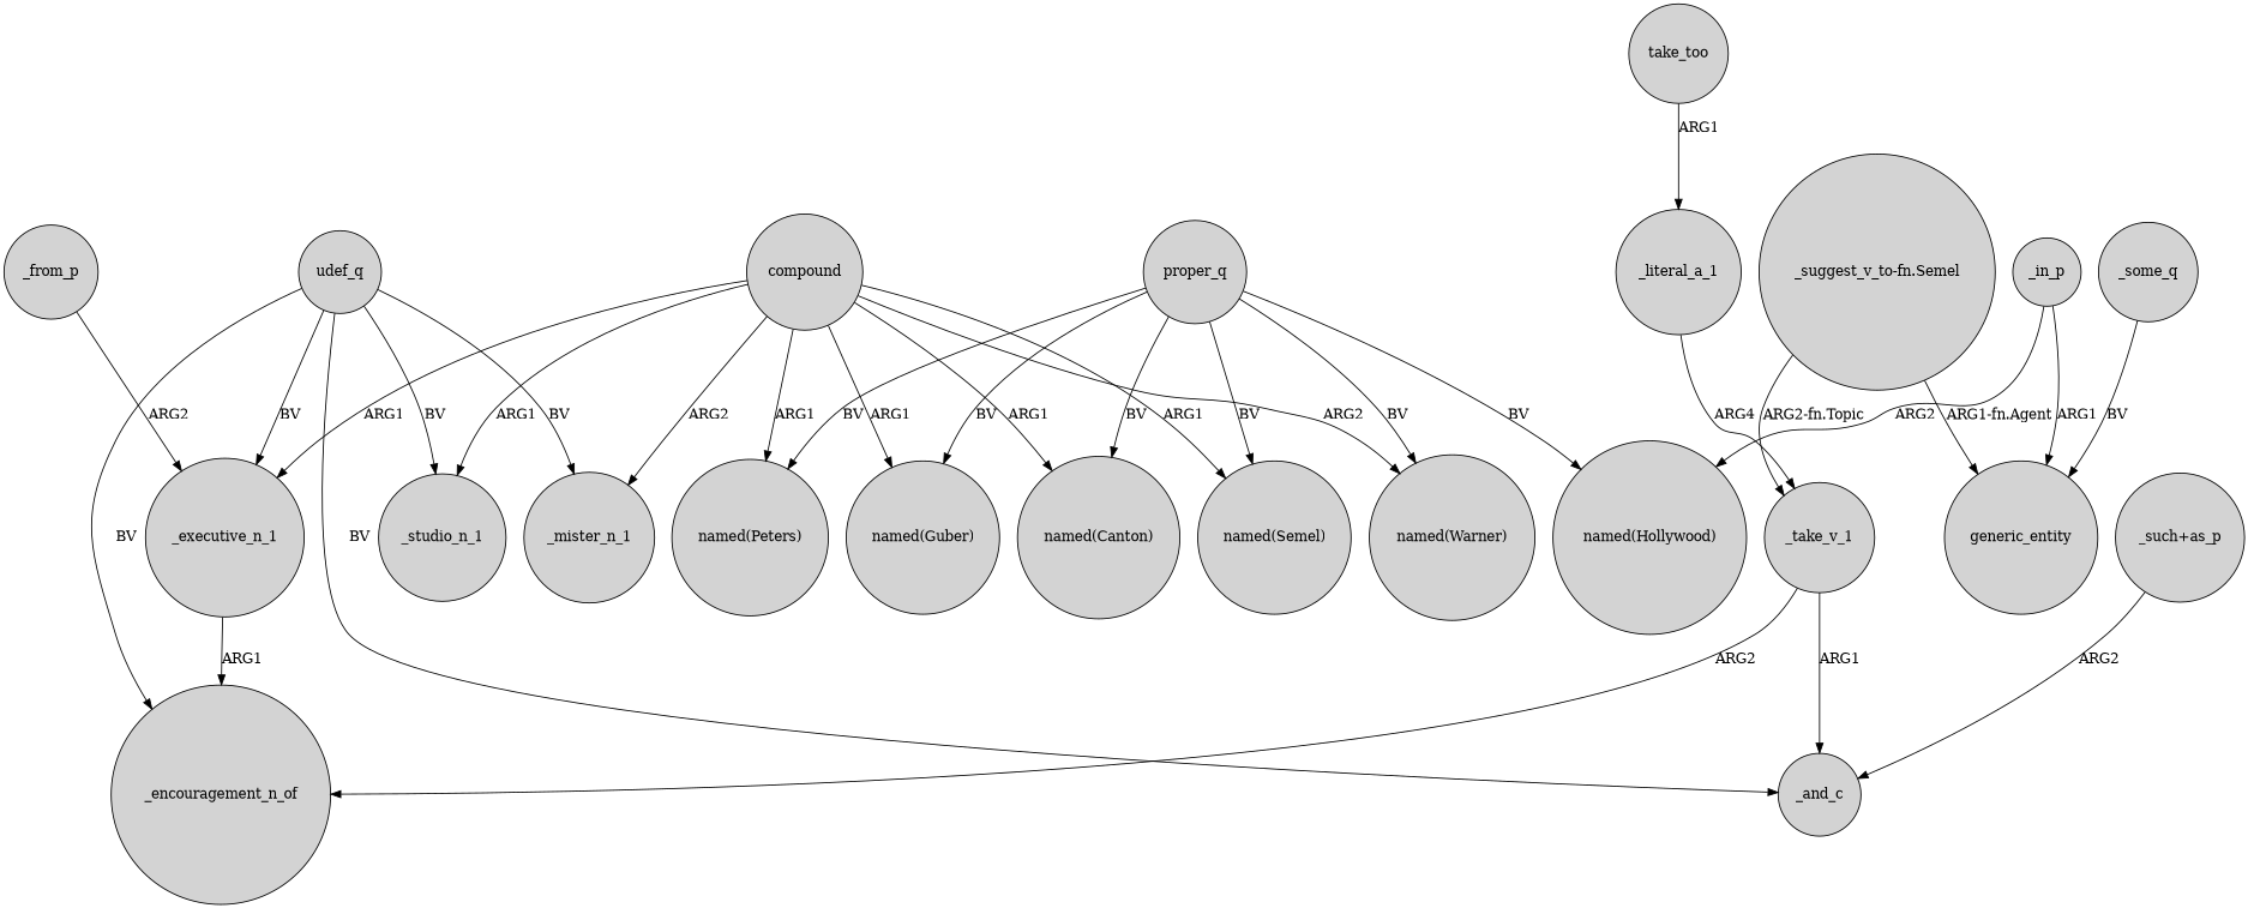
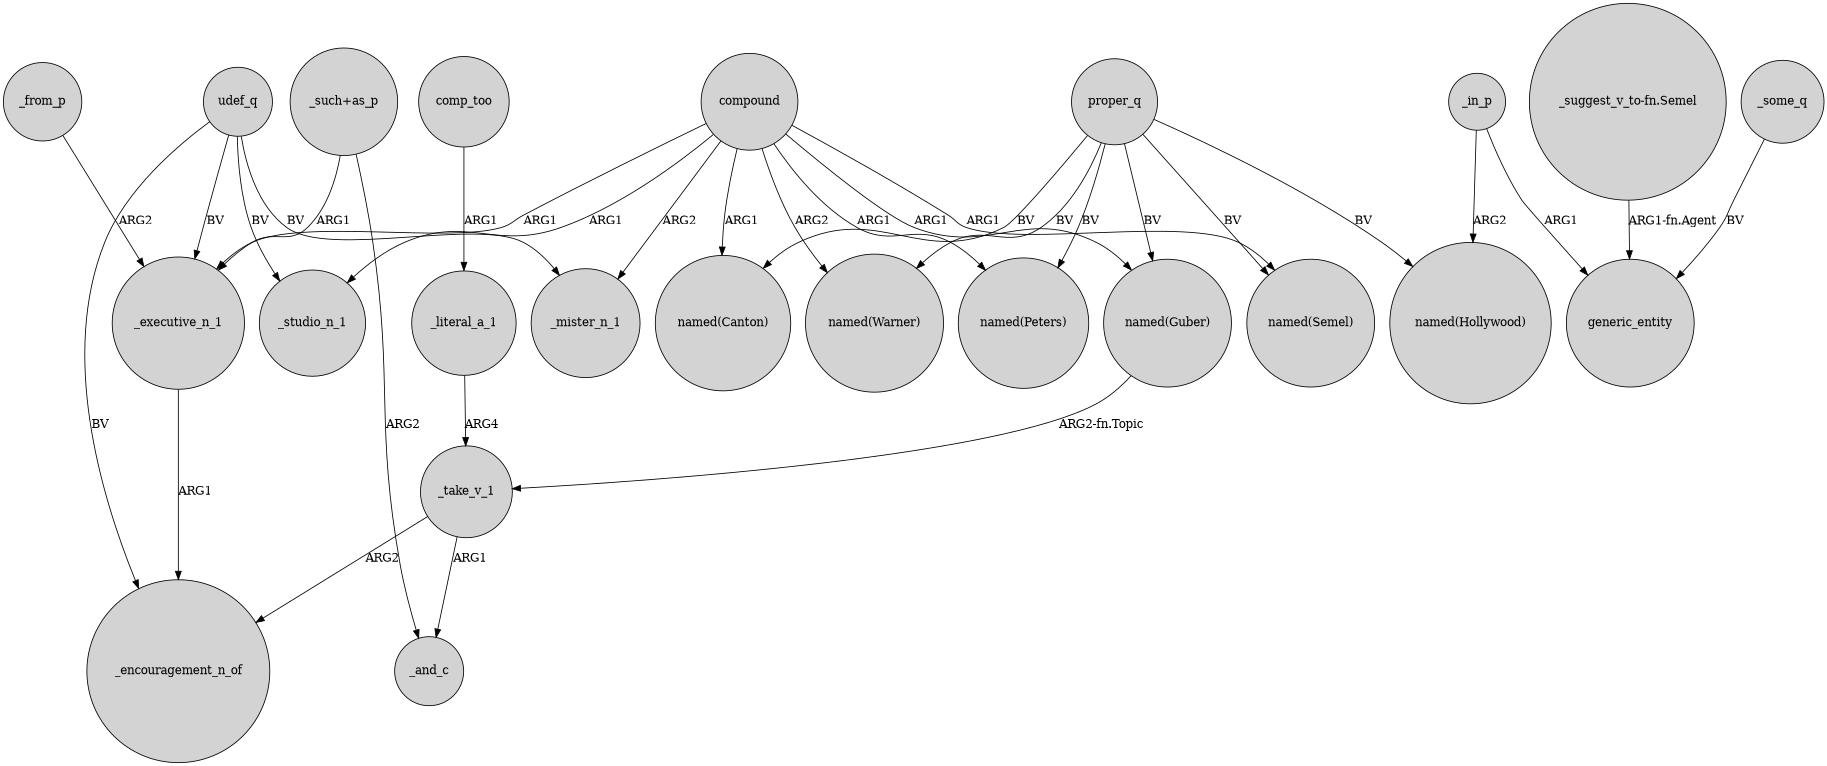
  digraph {
    node [shape=circle style=filled]
    _from_p
    _executive_n_1
    _encouragement_n_of
    compound
    "named(Canton)"
    "named(Semel)"
    "named(Peters)"
    _mister_n_1
    "named(Guber)"
    _studio_n_1
    "named(Warner)"
    udef_q
    _and_c
    "_such+as_p"
    proper_q
    "named(Hollywood)"
    n17 [label="_suggest_v_to-fn.Semel"]
    generic_entity
    _take_v_1
    _in_p
    _some_q
    _literal_a_1
-   comp_too [label=take_too]
+   comp_too
    _from_p -> _executive_n_1 [label=ARG2]
    _executive_n_1 -> _encouragement_n_of [label=ARG1]
    compound -> _executive_n_1 [label=ARG1]
    compound -> "named(Canton)" [label=ARG1]
    compound -> "named(Semel)" [label=ARG1]
    compound -> "named(Peters)" [label=ARG1]
    compound -> _mister_n_1 [label=ARG2]
    compound -> "named(Guber)" [label=ARG1]
    compound -> _studio_n_1 [label=ARG1]
    compound -> "named(Warner)" [label=ARG2]
    udef_q -> _executive_n_1 [label=BV]
    udef_q -> _encouragement_n_of [label=BV]
    udef_q -> _mister_n_1 [label=BV]
    udef_q -> _studio_n_1 [label=BV]
-   udef_q -> _and_c [label=BV]
+   "_such+as_p" -> _executive_n_1 [label=ARG1]
    "_such+as_p" -> _and_c [label=ARG2]
    proper_q -> "named(Canton)" [label=BV]
    proper_q -> "named(Semel)" [label=BV]
    proper_q -> "named(Peters)" [label=BV]
    proper_q -> "named(Guber)" [label=BV]
    proper_q -> "named(Warner)" [label=BV]
    proper_q -> "named(Hollywood)" [label=BV]
    n17 -> generic_entity [label="ARG1-fn.Agent"]
-   n17 -> _take_v_1 [label="ARG2-fn.Topic"]
+   "named(Guber)" -> _take_v_1 [label="ARG2-fn.Topic"]
    _take_v_1 -> _encouragement_n_of [label=ARG2]
    _take_v_1 -> _and_c [label=ARG1]
    _in_p -> "named(Hollywood)" [label=ARG2]
    _in_p -> generic_entity [label=ARG1]
    _some_q -> generic_entity [label=BV]
    _literal_a_1 -> _take_v_1 [label=ARG4]
    comp_too -> _literal_a_1 [label=ARG1]
  }
